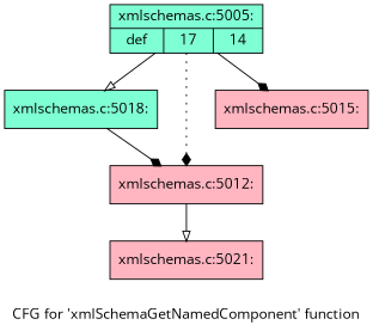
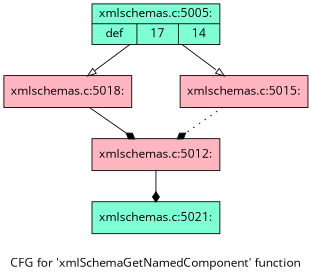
  digraph {
    fontname="Open Sans"
    label="CFG for 'xmlSchemaGetNamedComponent' function"
    node [fillcolor=lightpink fontname="Open Sans" shape=record style=filled]
    edge [arrowhead=diamond fontname="Open Sans" style=solid]
    n1 [fillcolor=aquamarine label="{xmlschemas.c:5005:|{<s0>def|<s1>17|<s2>14}}"]
-   n2 [fillcolor=aquamarine label="{xmlschemas.c:5018:}"]
+   n2 [label="{xmlschemas.c:5018:}"]
    n3 [label="{xmlschemas.c:5012:}"]
    n4 [label="{xmlschemas.c:5015:}"]
-   n5 [label="{xmlschemas.c:5021:}"]
+   n5 [fillcolor=aquamarine label="{xmlschemas.c:5021:}"]
    n1 -> n2 [arrowhead=onormal]
-   n1 -> n3 [style=dotted]
-   n1 -> n4
+   n4 -> n3 [style=dotted]
+   n1 -> n4 [arrowhead=onormal]
    n2 -> n3
-   n3 -> n5 [arrowhead=onormal]
+   n3 -> n5
  }
